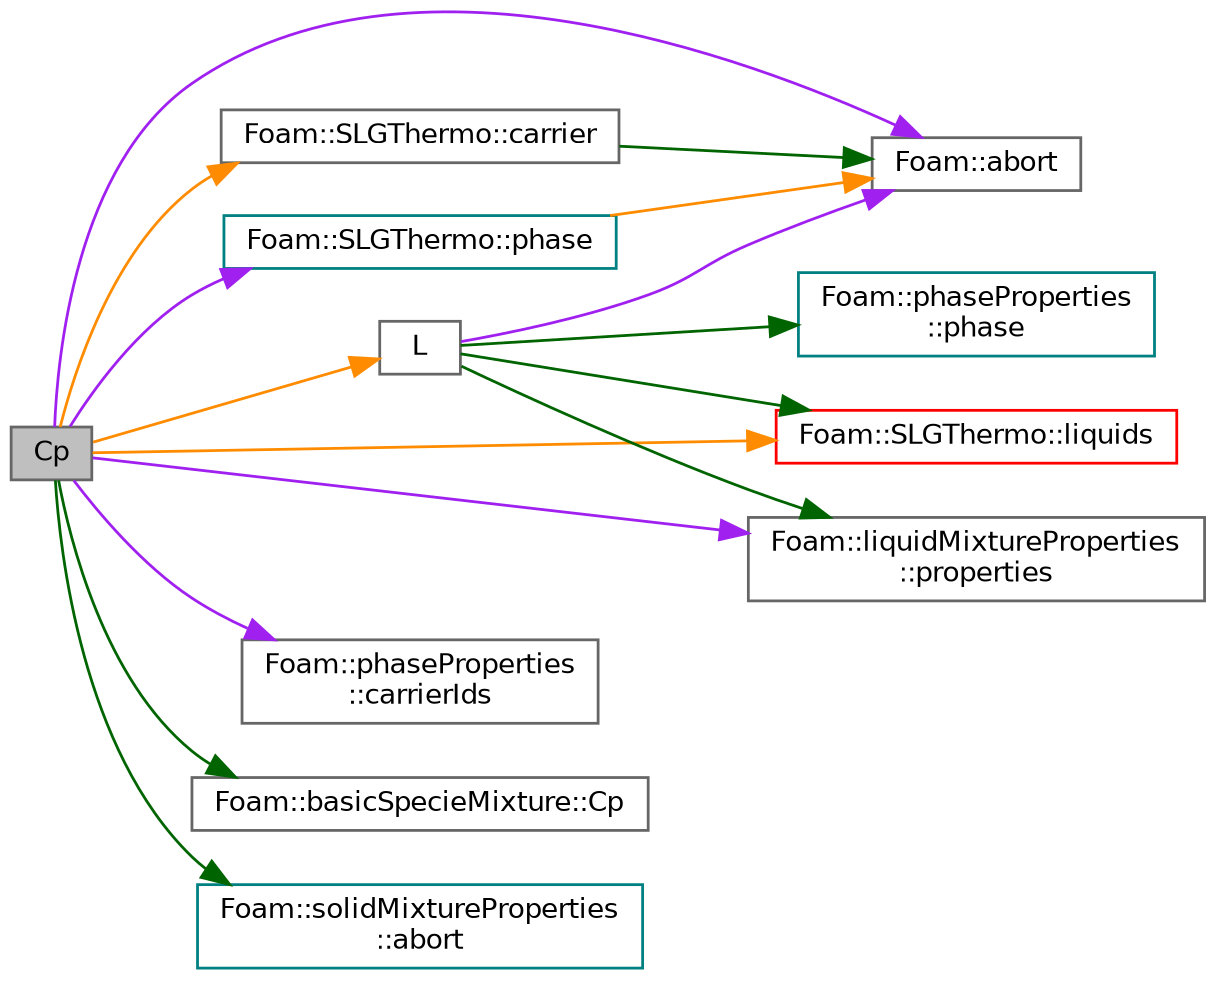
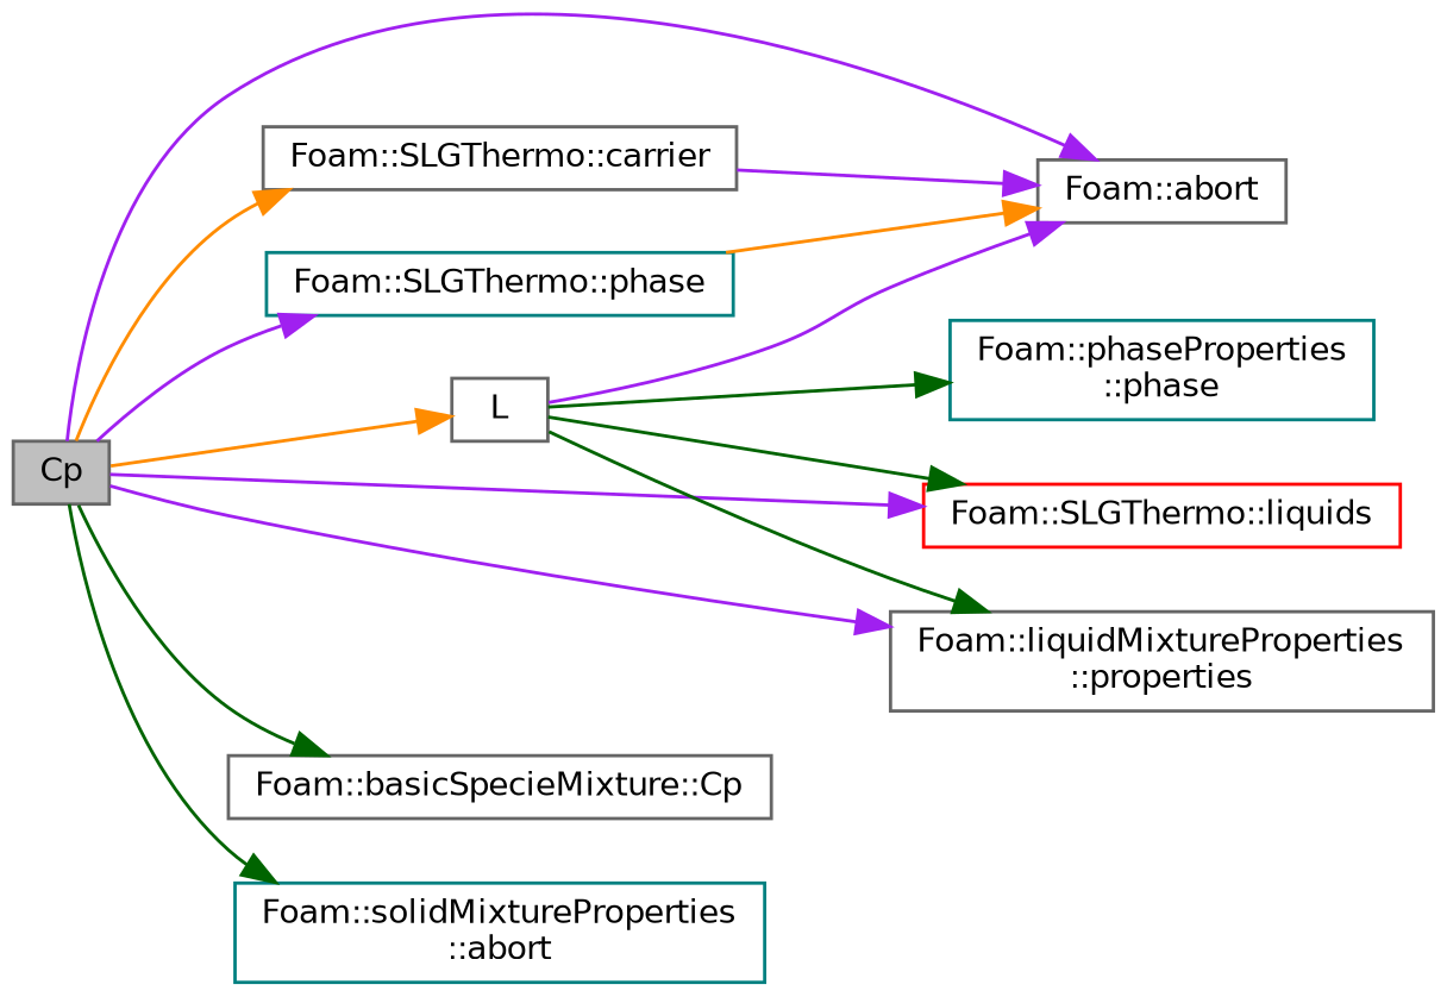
  digraph {
    rankdir=LR
    node [color=gray40 fontname=Helvetica fontsize=10 shape=record]
    edge [color=purple fontname=Helvetica fontsize=10 labelfontname=Helvetica labelfontsize=10 style=solid]
    n1 [fillcolor=grey75 fontcolor=black height=0.2 label=Cp style=filled width=0.4]
    n2 [height=0.2 label="Foam::abort" width=0.4]
    n3 [height=0.2 label="Foam::SLGThermo::carrier" width=0.4]
-   n4 [height=0.2 label="Foam::phaseProperties\l::carrierIds" width=0.4]
    n5 [height=0.2 label="Foam::basicSpecieMixture::Cp" width=0.4]
    n6 [height=0.2 label=L width=0.4]
    n7 [color=red height=0.2 label="Foam::SLGThermo::liquids" width=0.4]
    n8 [height=0.2 label="Foam::liquidMixtureProperties\l::properties" width=0.4]
    n9 [color=teal height=0.2 label="Foam::solidMixtureProperties\l::abort" width=0.4]
    n10 [color=teal height=0.2 label="Foam::SLGThermo::phase" width=0.4]
    n11 [color=teal height=0.2 label="Foam::phaseProperties\l::phase" width=0.4]
    n1 -> n2
    n1 -> n3 [color=darkorange]
-   n1 -> n4
    n1 -> n5 [color=darkgreen]
    n1 -> n6 [color=darkorange]
-   n1 -> n7 [color=darkorange]
+   n1 -> n7
    n1 -> n8
    n1 -> n9 [color=darkgreen]
    n1 -> n10
-   n3 -> n2 [color=darkgreen]
+   n3 -> n2
    n6 -> n2
    n6 -> n7 [color=darkgreen]
    n6 -> n8 [color=darkgreen]
    n6 -> n11 [color=darkgreen]
    n10 -> n2 [color=darkorange]
  }
